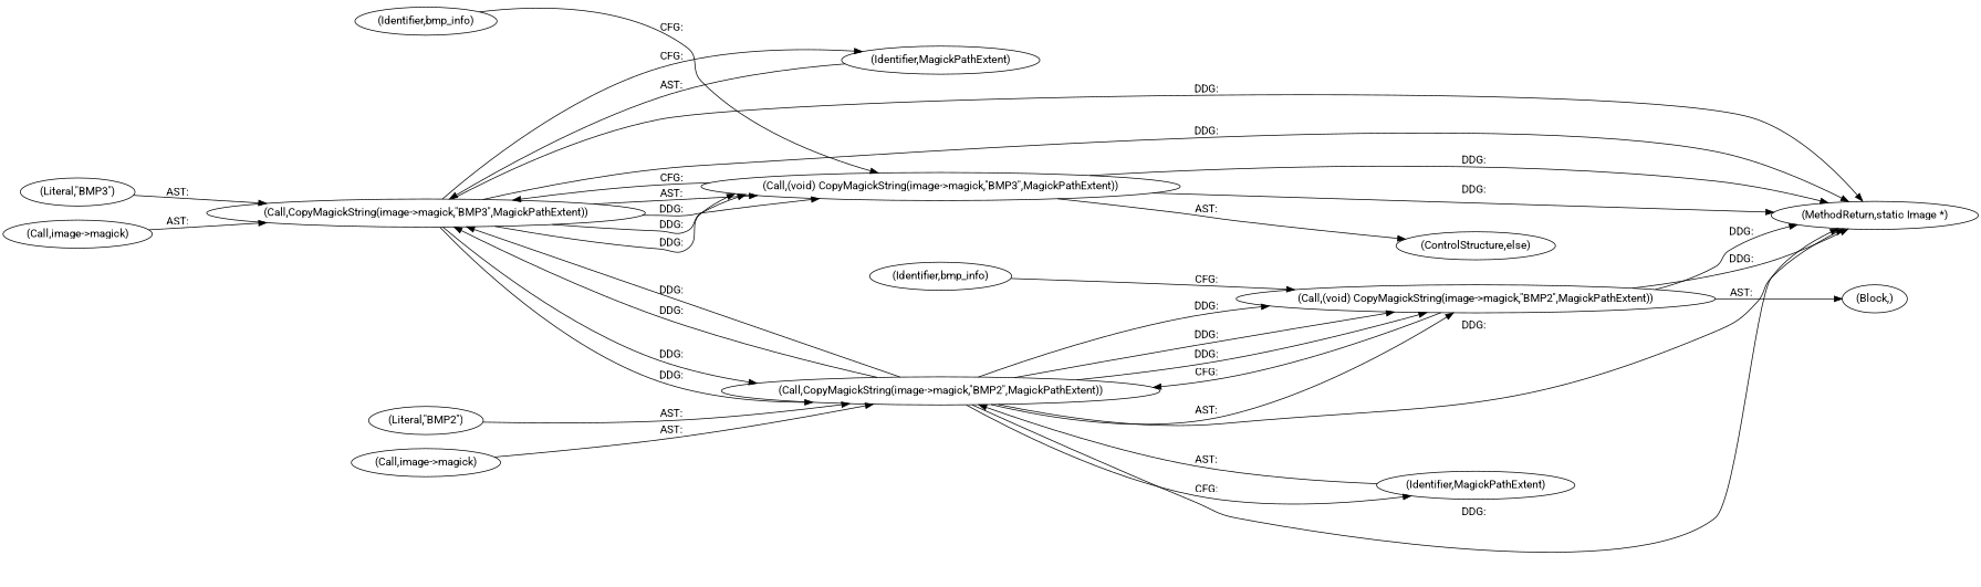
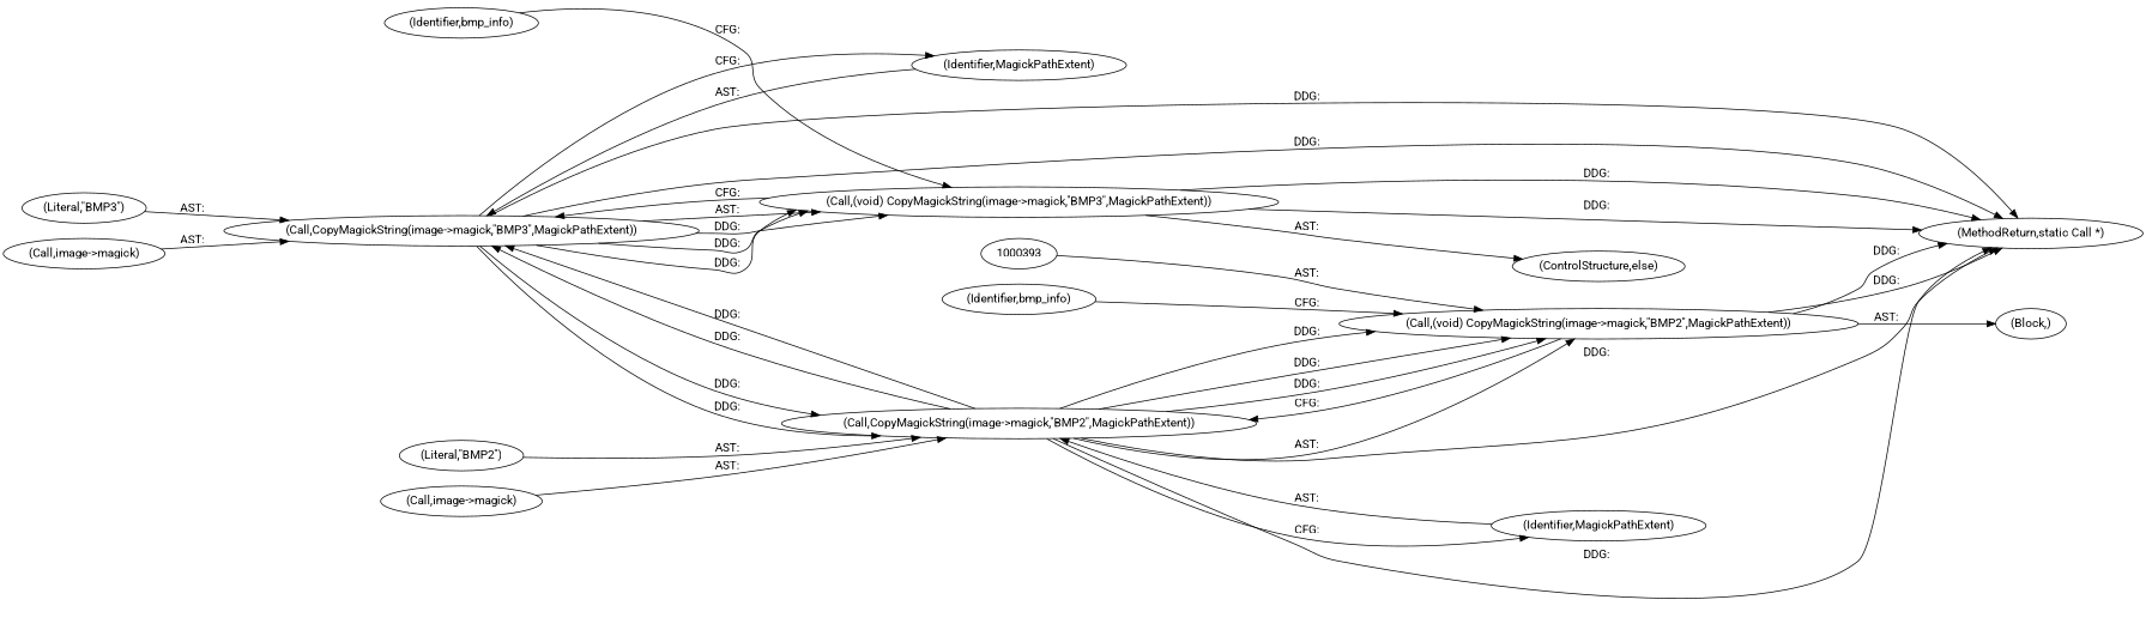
  digraph {
    fontname=Roboto
    rankdir=LR
    node [fontname=Roboto]
    edge [fontname=Roboto]
    n1 [label="(Call,CopyMagickString(image->magick,\"BMP3\",MagickPathExtent))"]
    n2 [label="(Call,CopyMagickString(image->magick,\"BMP2\",MagickPathExtent))"]
    n3 [label="(Call,(void) CopyMagickString(image->magick,\"BMP3\",MagickPathExtent))"]
-   n4 [label="(MethodReturn,static Image *)"]
+   n4 [label="(MethodReturn,static Call *)"]
    n5 [label="(Identifier,MagickPathExtent)"]
    n6 [label="(Call,(void) CopyMagickString(image->magick,\"BMP2\",MagickPathExtent))"]
    n7 [label="(Identifier,MagickPathExtent)"]
    n8 [label="(ControlStructure,else)"]
    n9 [label="(Block,)"]
    n10 [label="(Literal,\"BMP2\")"]
    n11 [label="(Identifier,bmp_info)"]
    n12 [label="(Call,image->magick)"]
    n13 [label="(Literal,\"BMP3\")"]
    n14 [label="(Call,image->magick)"]
    n15 [label="(Identifier,bmp_info)"]
+   1000393
    n1 -> n2 [label="DDG: "]
    n1 -> n2 [label="DDG: "]
    n1 -> n3 [label="AST: "]
    n1 -> n3 [label="DDG: "]
    n1 -> n3 [label="DDG: "]
    n1 -> n3 [label="DDG: "]
    n1 -> n4 [label="DDG: "]
    n1 -> n4 [label="DDG: "]
    n1 -> n5 [label="CFG: "]
    n2 -> n1 [label="DDG: "]
    n2 -> n1 [label="DDG: "]
    n2 -> n4 [label="DDG: "]
    n2 -> n4 [label="DDG: "]
    n2 -> n6 [label="AST: "]
    n2 -> n6 [label="DDG: "]
    n2 -> n6 [label="DDG: "]
    n2 -> n6 [label="DDG: "]
    n2 -> n7 [label="CFG: "]
    n3 -> n1 [label="CFG: "]
    n3 -> n4 [label="DDG: "]
    n3 -> n4 [label="DDG: "]
    n3 -> n8 [label="AST: "]
    n5 -> n1 [label="AST: "]
    n6 -> n2 [label="CFG: "]
    n6 -> n4 [label="DDG: "]
    n6 -> n4 [label="DDG: "]
    n6 -> n9 [label="AST: "]
    n7 -> n2 [label="AST: "]
    n10 -> n2 [label="AST: "]
    n11 -> n6 [label="CFG: "]
    n12 -> n2 [label="AST: "]
    n13 -> n1 [label="AST: "]
    n14 -> n1 [label="AST: "]
    n15 -> n3 [label="CFG: "]
+   1000393 -> n6 [label="AST: "]
  }
